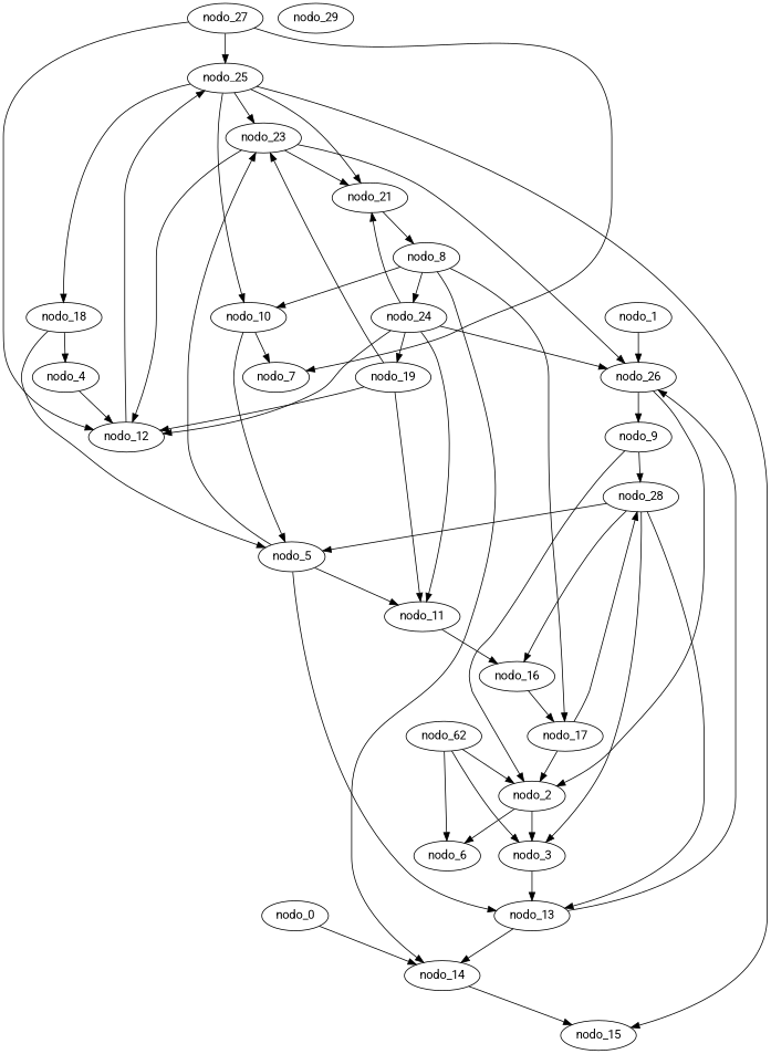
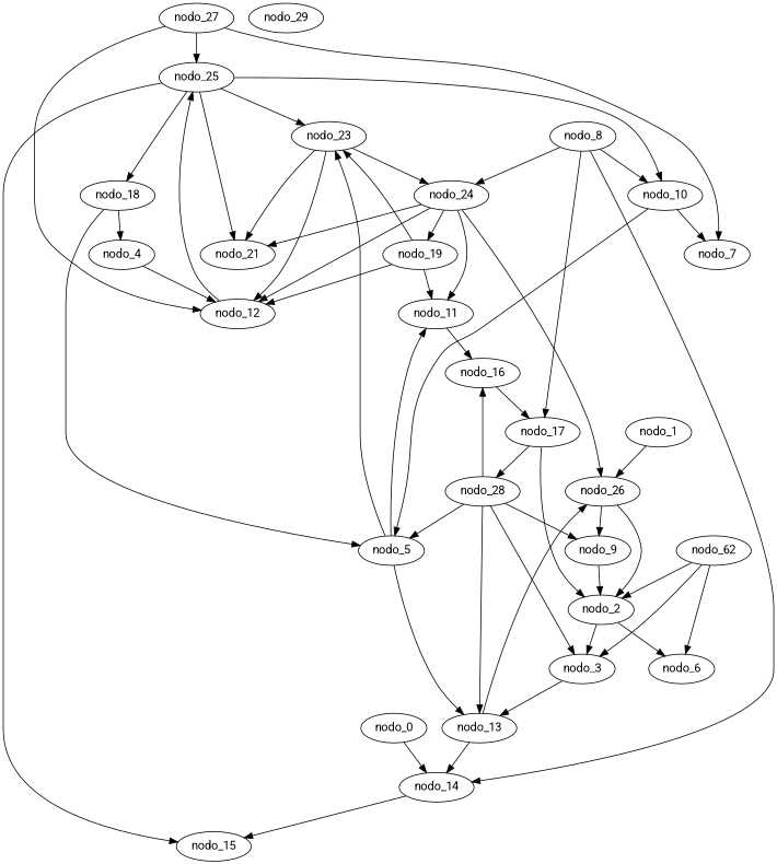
  digraph {
    fontname=Roboto
    node [fontname=Roboto]
    edge [fontname=Roboto]
    nodo_0
    nodo_14
    nodo_12
    nodo_25
    nodo_15
    nodo_1
    nodo_26
    nodo_2
    nodo_9
    nodo_3
    nodo_6
    nodo_13
    nodo_4
    nodo_5
    nodo_11
    nodo_23
    nodo_16
    nodo_24
    nodo_21
    nodo_8
    nodo_17
    nodo_10
    nodo_28
    nodo_19
    nodo_27
    nodo_7
    nodo_18
    n28 [label=nodo_62]
    nodo_29
    nodo_0 -> nodo_14
    nodo_14 -> nodo_15
    nodo_12 -> nodo_25
    nodo_25 -> nodo_15
    nodo_25 -> nodo_23
    nodo_25 -> nodo_21
    nodo_25 -> nodo_10
    nodo_25 -> nodo_18
    nodo_1 -> nodo_26
    nodo_26 -> nodo_2
    nodo_26 -> nodo_9
    nodo_2 -> nodo_3
    nodo_2 -> nodo_6
    nodo_9 -> nodo_2
-   nodo_9 -> nodo_28
+   nodo_28 -> nodo_9
    nodo_3 -> nodo_13
    nodo_13 -> nodo_14
    nodo_13 -> nodo_26
    nodo_4 -> nodo_12
    nodo_5 -> nodo_13
    nodo_5 -> nodo_11
    nodo_5 -> nodo_23
    nodo_11 -> nodo_16
    nodo_23 -> nodo_12
-   nodo_23 -> nodo_26
+   nodo_23 -> nodo_24
    nodo_23 -> nodo_21
    nodo_16 -> nodo_17
    nodo_24 -> nodo_12
    nodo_24 -> nodo_26
    nodo_24 -> nodo_11
    nodo_24 -> nodo_21
    nodo_24 -> nodo_19
-   nodo_21 -> nodo_8
    nodo_8 -> nodo_14
    nodo_8 -> nodo_24
    nodo_8 -> nodo_17
    nodo_8 -> nodo_10
    nodo_17 -> nodo_2
    nodo_17 -> nodo_28
    nodo_10 -> nodo_5
    nodo_10 -> nodo_7
    nodo_28 -> nodo_3
    nodo_28 -> nodo_13
    nodo_28 -> nodo_5
    nodo_28 -> nodo_16
    nodo_19 -> nodo_12
    nodo_19 -> nodo_11
    nodo_19 -> nodo_23
    nodo_27 -> nodo_12
    nodo_27 -> nodo_25
    nodo_27 -> nodo_7
    nodo_18 -> nodo_4
    nodo_18 -> nodo_5
    n28 -> nodo_2
    n28 -> nodo_3
    n28 -> nodo_6
  }
